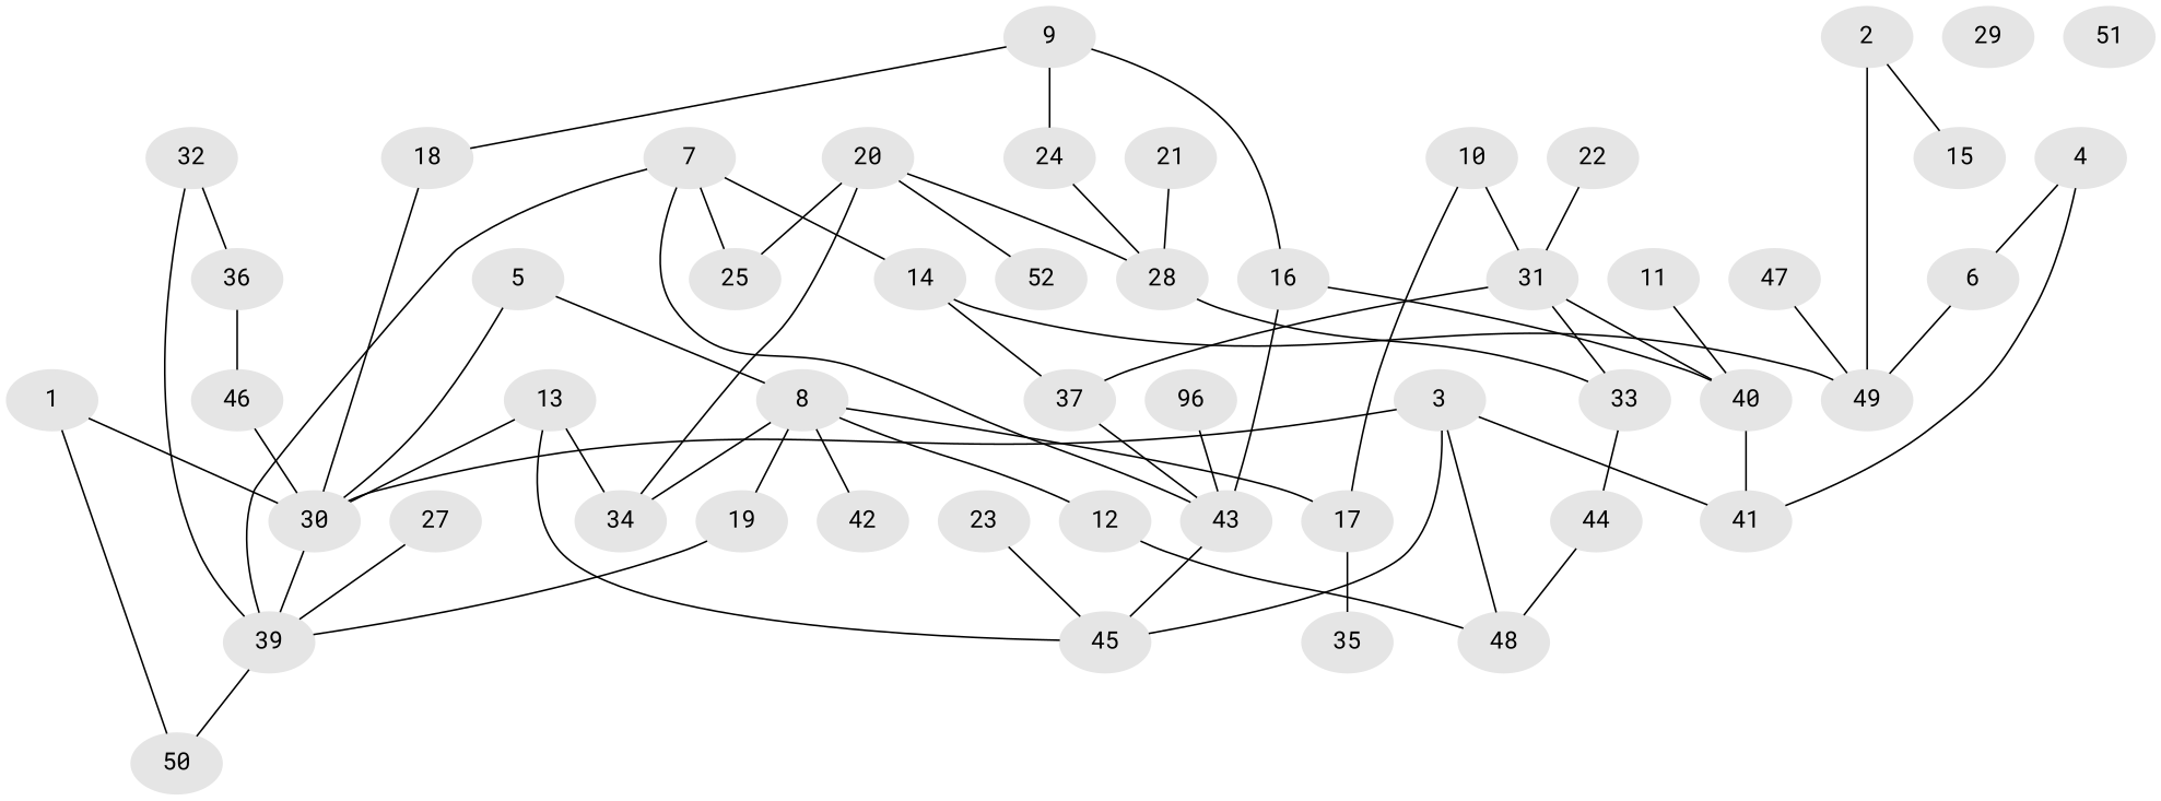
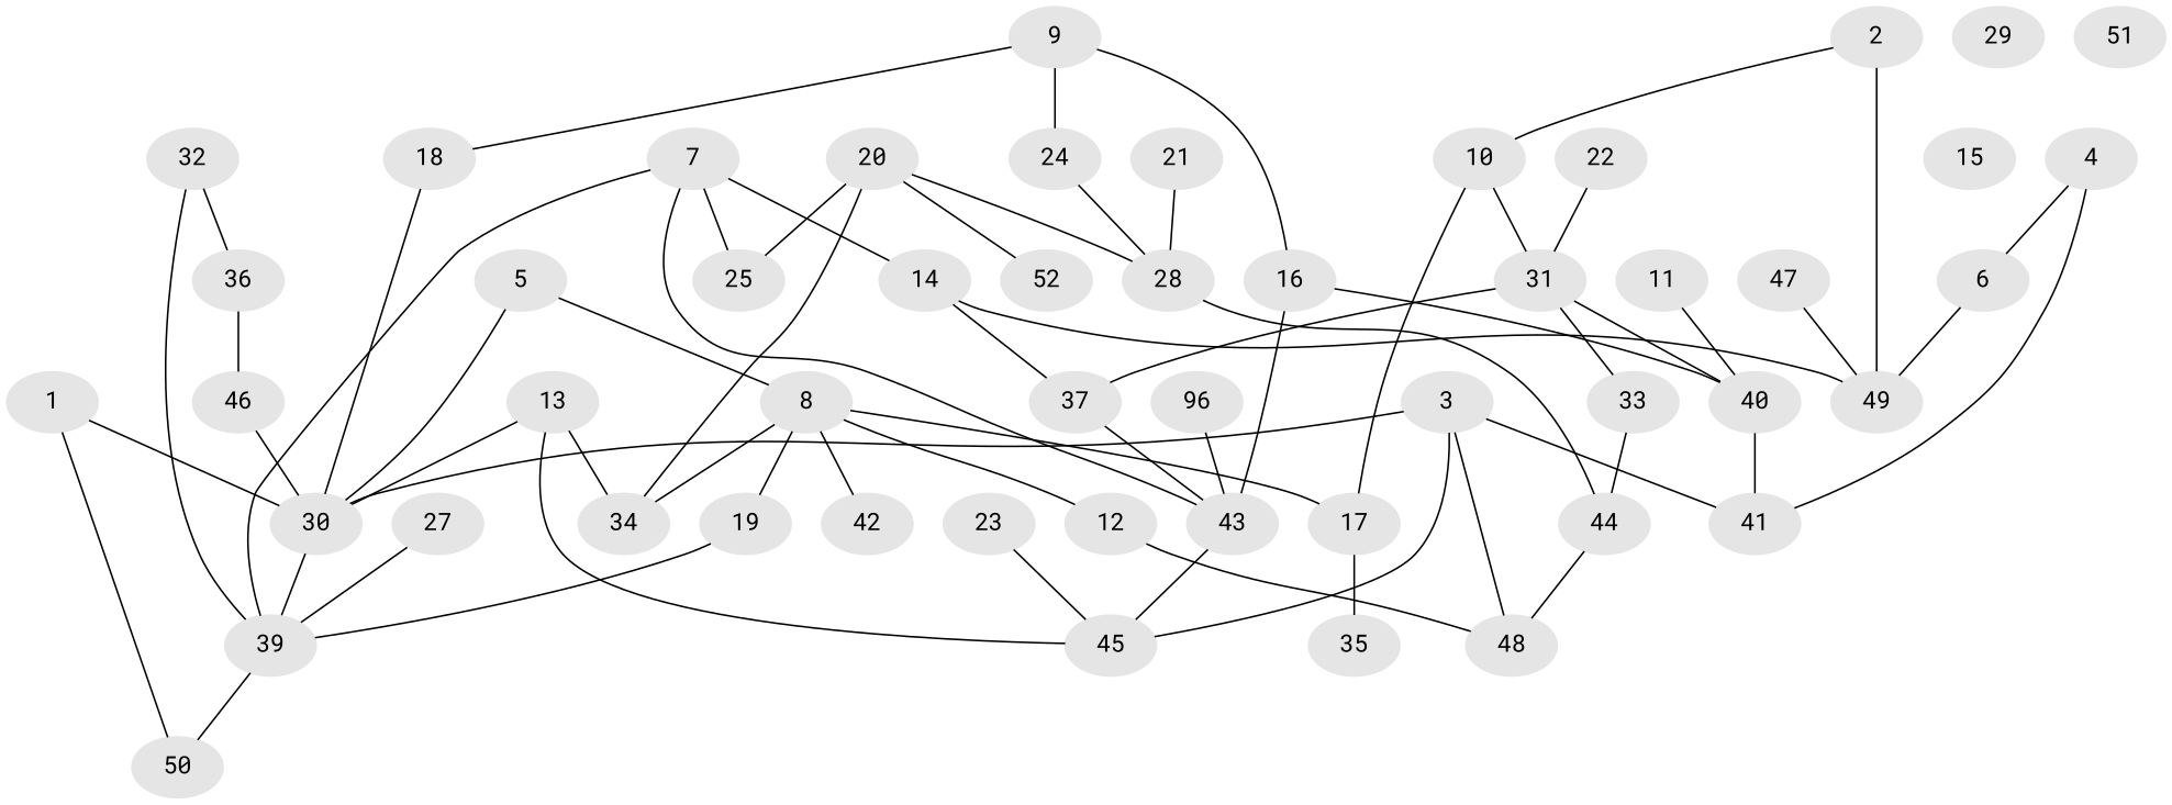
  graph {
    fontname="Roboto Mono"
    node [color=gray90 fontname="Roboto Mono" style=filled]
    edge [fontname="Roboto Mono"]
    1
    30
    50
    39
    2
    10
    49
    17
    31
    3
    41
    45
    48
    4
    6
    5
    8
    12
    19
    34
    42
    7
    14
    25
    43
    37
    35
    9
    16
    18
    24
    40
    28
    33
    11
    13
    15
    20
    52
    21
    22
    23
    n43 [label=96]
    27
    44
    29
    32
    36
    46
    47
    51
    1 -- 30
    1 -- 50
    30 -- 39
    39 -- 50
-   2 -- 15
+   2 -- 10
    2 -- 49
    10 -- 17
    10 -- 31
    17 -- 35
    31 -- 37
    31 -- 40
    31 -- 33
    3 -- 30
    3 -- 41
    3 -- 45
    3 -- 48
    4 -- 41
    4 -- 6
    6 -- 49
    5 -- 30
    5 -- 8
    8 -- 17
    8 -- 12
    8 -- 19
    8 -- 34
    8 -- 42
    12 -- 48
    19 -- 39
    7 -- 39
    7 -- 14
    7 -- 25
    7 -- 43
    14 -- 49
    14 -- 37
    43 -- 45
    37 -- 43
    9 -- 16
    9 -- 18
    9 -- 24
    16 -- 43
    16 -- 40
    18 -- 30
    24 -- 28
    40 -- 41
-   28 -- 33
+   28 -- 44
    33 -- 44
    11 -- 40
    13 -- 30
    13 -- 45
    13 -- 34
    20 -- 34
    20 -- 25
    20 -- 28
    20 -- 52
    21 -- 28
    22 -- 31
    23 -- 45
    n43 -- 43
    27 -- 39
    44 -- 48
    32 -- 39
    32 -- 36
    36 -- 46
    46 -- 30
    47 -- 49
  }
